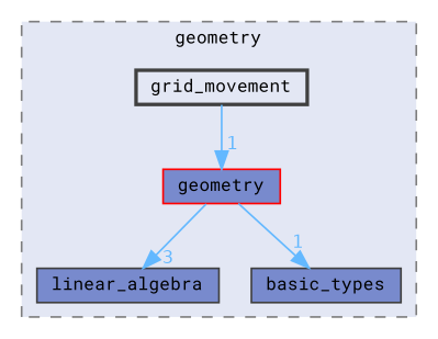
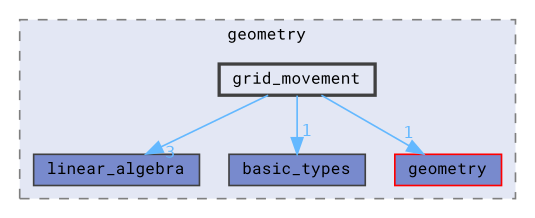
  digraph {
    compound=true
    fontname="Roboto Mono"
    node [color=grey25 fillcolor="#788acd" fontname="Roboto Mono" fontsize=10 shape=box style=filled]
    edge [color=steelblue1 fontcolor=steelblue1 fontname="Roboto Mono" fontsize=10 headlabel=1 labeldistance=1.5 labelfontname=Helvetica labelfontsize=10]
    n1 [height=0.2 label=linear_algebra width=0.4]
    n2 [height=0.2 label=basic_types width=0.4]
    n3 [color=red height=0.2 label=geometry width=0.4]
    n4 [fillcolor="#e3e7f4" height=0.2 label=grid_movement style="filled,bold" width=0.4]
    subgraph cluster_1 {
      bgcolor="#e3e7f4"
      fontsize=10
      label=geometry
      pencolor=grey50
      style="filled,dashed"
      n1
      n2
      n3
      n4
    }
-   n3 -> n1 [headlabel=3]
-   n3 -> n2
+   n4 -> n1 [headlabel=3]
+   n4 -> n2
    n4 -> n3
  }
